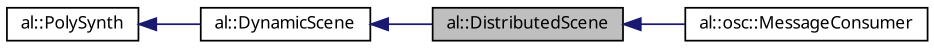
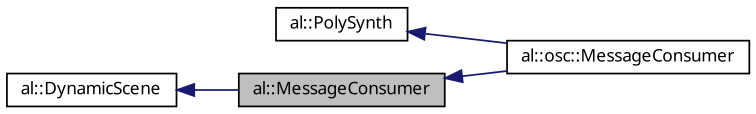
  digraph {
    rankdir=LR
    node [color=black fontname="FreeSans.ttf" fontsize=10 shape=record]
    edge [color=midnightblue dir=back fontname="FreeSans.ttf" fontsize=10 labelfontname="FreeSans.ttf" labelfontsize=10 style=solid]
-   n1 [fillcolor=grey75 fontcolor=black height=0.2 label="al::DistributedScene" style=filled width=0.4]
+   n1 [fillcolor=grey75 fontcolor=black height=0.2 label="al::MessageConsumer" style=filled width=0.4]
    n2 [height=0.2 label="al::osc::MessageConsumer" width=0.4]
    n3 [height=0.2 label="al::DynamicScene" width=0.4]
    n4 [height=0.2 label="al::PolySynth" width=0.4]
    n1 -> n2
    n3 -> n1
-   n4 -> n3
+   n4 -> n2
  }
